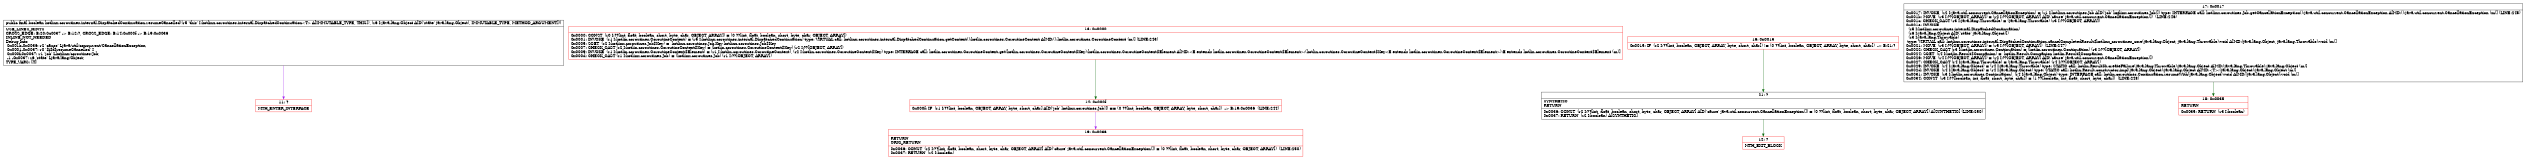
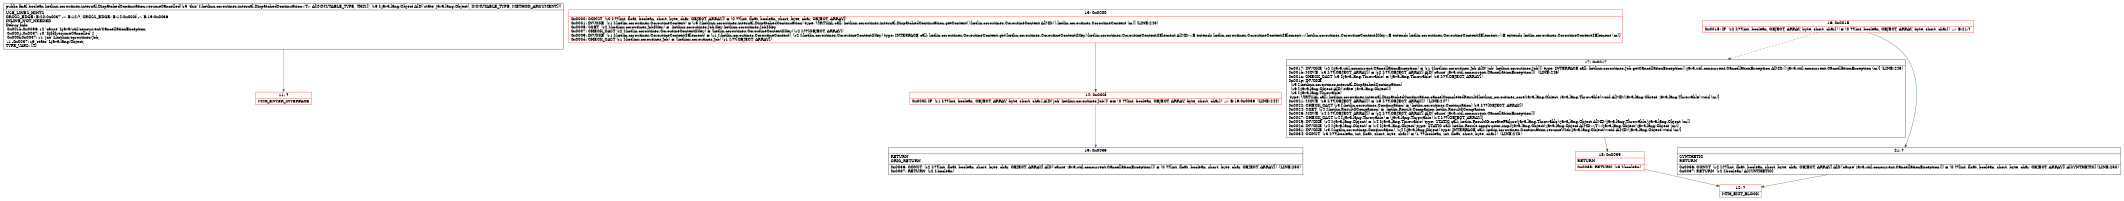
  digraph {
    node [color=red shape=record]
    edge [color=darkgreen]
    n1 [label="{11\:\ ?|MTH_ENTER_INTERFACE\l}"]
    n2 [label="{13\:\ 0x0000|0x0000: CONST  (r0 I:??[int, float, boolean, short, byte, char, OBJECT, ARRAY]) = (0 ??[int, float, boolean, short, byte, char, OBJECT, ARRAY]) \l0x0001: INVOKE  (r1 I:kotlin.coroutines.CoroutineContext) = (r5 I:kotlinx.coroutines.internal.DispatchedContinuation) type: VIRTUAL call: kotlinx.coroutines.internal.DispatchedContinuation.getContext():kotlin.coroutines.CoroutineContext A[MD:():kotlin.coroutines.CoroutineContext (m)] (LINE:243)\l0x0005: SGET  (r2 I:kotlinx.coroutines.Job$Key) =  kotlinx.coroutines.Job.Key kotlinx.coroutines.Job$Key \l0x0007: CHECK_CAST (r2 I:kotlin.coroutines.CoroutineContext$Key) = (kotlin.coroutines.CoroutineContext$Key) (r2 I:??[OBJECT, ARRAY]) \l0x0009: INVOKE  (r1 I:kotlin.coroutines.CoroutineContext$Element) = (r1 I:kotlin.coroutines.CoroutineContext), (r2 I:kotlin.coroutines.CoroutineContext$Key) type: INTERFACE call: kotlin.coroutines.CoroutineContext.get(kotlin.coroutines.CoroutineContext$Key):kotlin.coroutines.CoroutineContext$Element A[MD:\<E extends kotlin.coroutines.CoroutineContext$Element\>:(kotlin.coroutines.CoroutineContext$Key\<E extends kotlin.coroutines.CoroutineContext$Element\>):E extends kotlin.coroutines.CoroutineContext$Element (m)]\l0x000d: CHECK_CAST (r1 I:kotlinx.coroutines.Job) = (kotlinx.coroutines.Job) (r1 I:??[OBJECT, ARRAY]) \l}"]
    n3 [label="{14\:\ 0x000f|0x000f: IF  (r1 I:??[int, boolean, OBJECT, ARRAY, byte, short, char] A[D('job' kotlinx.coroutines.Job)]) == (0 ??[int, boolean, OBJECT, ARRAY, byte, short, char])  \-\> B:19:0x0036  (LINE:244)\l}"]
-   n4 [label="{19\:\ 0x0036|RETURN\lORIG_RETURN\l|0x0036: CONST  (r2 I:??[int, float, boolean, short, byte, char, OBJECT, ARRAY] A[D('cause' java.util.concurrent.CancellationException)]) = (0 ??[int, float, boolean, short, byte, char, OBJECT, ARRAY])  (LINE:250)\l0x0037: RETURN  (r2 I:boolean) \l}"]
+   n4 [color=black label="{19\:\ 0x0036|RETURN\lORIG_RETURN\l|0x0036: CONST  (r2 I:??[int, float, boolean, short, byte, char, OBJECT, ARRAY] A[D('cause' java.util.concurrent.CancellationException)]) = (0 ??[int, float, boolean, short, byte, char, OBJECT, ARRAY])  (LINE:250)\l0x0037: RETURN  (r2 I:boolean) \l}"]
    n5 [label="{16\:\ 0x0015|0x0015: IF  (r2 I:??[int, boolean, OBJECT, ARRAY, byte, short, char]) != (0 ??[int, boolean, OBJECT, ARRAY, byte, short, char])  \-\> B:21:? \l}"]
    n6 [color=black label="{17\:\ 0x0017|0x0017: INVOKE  (r2 I:java.util.concurrent.CancellationException) = (r1 I:kotlinx.coroutines.Job A[D('job' kotlinx.coroutines.Job)]) type: INTERFACE call: kotlinx.coroutines.Job.getCancellationException():java.util.concurrent.CancellationException A[MD:():java.util.concurrent.CancellationException (m)] (LINE:245)\l0x001b: MOVE  (r3 I:??[OBJECT, ARRAY]) = (r2 I:??[OBJECT, ARRAY] A[D('cause' java.util.concurrent.CancellationException)])  (LINE:246)\l0x001c: CHECK_CAST (r3 I:java.lang.Throwable) = (java.lang.Throwable) (r3 I:??[OBJECT, ARRAY]) \l0x001e: INVOKE  \l  (r5 I:kotlinx.coroutines.internal.DispatchedContinuation)\l  (r6 I:java.lang.Object A[D('state' java.lang.Object)])\l  (r3 I:java.lang.Throwable)\l type: VIRTUAL call: kotlinx.coroutines.internal.DispatchedContinuation.cancelCompletedResult$kotlinx_coroutines_core(java.lang.Object, java.lang.Throwable):void A[MD:(java.lang.Object, java.lang.Throwable):void (m)]\l0x0021: MOVE  (r3 I:??[OBJECT, ARRAY]) = (r5 I:??[OBJECT, ARRAY])  (LINE:247)\l0x0022: CHECK_CAST (r3 I:kotlin.coroutines.Continuation) = (kotlin.coroutines.Continuation) (r3 I:??[OBJECT, ARRAY]) \l0x0024: SGET  (r4 I:kotlin.Result$Companion) =  kotlin.Result.Companion kotlin.Result$Companion \l0x0026: MOVE  (r4 I:??[OBJECT, ARRAY]) = (r2 I:??[OBJECT, ARRAY] A[D('cause' java.util.concurrent.CancellationException)]) \l0x0027: CHECK_CAST (r4 I:java.lang.Throwable) = (java.lang.Throwable) (r4 I:??[OBJECT, ARRAY]) \l0x0029: INVOKE  (r4 I:java.lang.Object) = (r4 I:java.lang.Throwable) type: STATIC call: kotlin.ResultKt.createFailure(java.lang.Throwable):java.lang.Object A[MD:(java.lang.Throwable):java.lang.Object (m)]\l0x002d: INVOKE  (r4 I:java.lang.Object) = (r4 I:java.lang.Object) type: STATIC call: kotlin.Result.constructor\-impl(java.lang.Object):java.lang.Object A[MD:\<T\>:(java.lang.Object):java.lang.Object (m)]\l0x0031: INVOKE  (r3 I:kotlin.coroutines.Continuation), (r4 I:java.lang.Object) type: INTERFACE call: kotlin.coroutines.Continuation.resumeWith(java.lang.Object):void A[MD:(java.lang.Object):void (m)]\l0x0034: CONST  (r3 I:??[boolean, int, float, short, byte, char]) = (1 ??[boolean, int, float, short, byte, char])  (LINE:248)\l}"]
    n7 [color=black label="{21\:\ ?|SYNTHETIC\lRETURN\l|0x0036: CONST  (r2 I:??[int, float, boolean, short, byte, char, OBJECT, ARRAY] A[D('cause' java.util.concurrent.CancellationException)]) = (0 ??[int, float, boolean, short, byte, char, OBJECT, ARRAY]) A[SYNTHETIC] (LINE:250)\l0x0037: RETURN  (r2 I:boolean) A[SYNTHETIC]\l}"]
    n8 [label="{18\:\ 0x0035|RETURN\l|0x0035: RETURN  (r3 I:boolean) \l}"]
    n9 [label="{12\:\ ?|MTH_EXIT_BLOCK\l}"]
    n10 [color=black label="{public final boolean kotlinx.coroutines.internal.DispatchedContinuation.resumeCancelled((r5 'this' I:kotlinx.coroutines.internal.DispatchedContinuation\<T\> A[IMMUTABLE_TYPE, THIS]), (r6 I:java.lang.Object A[D('state' java.lang.Object), IMMUTABLE_TYPE, METHOD_ARGUMENT]))  | USE_LINES_HINTS\lCROSS_EDGE: B:20:0x0037 \-\> B:12:?, CROSS_EDGE: B:14:0x000f \-\> B:19:0x0036\lINLINE_NOT_NEEDED\lDebug Info:\l  0x001b\-0x0036: r2 'cause' Ljava\/util\/concurrent\/CancellationException;\l  0x0001\-0x0037: r0 '$i$f$resumeCancelled' I\l  0x000f\-0x0037: r1 'job' Lkotlinx\/coroutines\/Job;\l  \-1 \-0x0037: r6 'state' Ljava\/lang\/Object;\lTYPE_VARS: [T]\l}"]
    n2 -> n3
    n3 -> n4 [color=purple]
+   n5 -> n6 [style=dashed]
    n5 -> n7
    n6 -> n8
    n7 -> n9
+   n8 -> n9
    n10 -> n1 [color=purple]
  }
